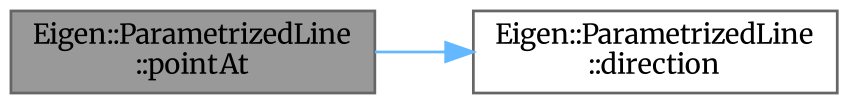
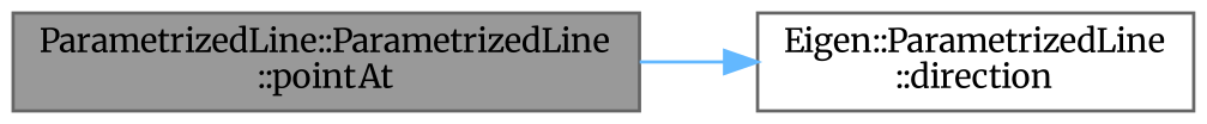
  digraph {
    rankdir=LR
    fontname=Merriweather
    node [fontname=Merriweather fontsize=10 shape=box style=filled]
-   n1 [color=gray40 fillcolor=grey60 fontcolor=black height=0.2 label="Eigen::ParametrizedLine\l::pointAt" width=0.4]
+   n1 [color=gray40 fillcolor=grey60 fontcolor=black height=0.2 label="ParametrizedLine::ParametrizedLine\l::pointAt" width=0.4]
    n2 [color=grey40 fillcolor=white height=0.2 label="Eigen::ParametrizedLine\l::direction" width=0.4]
    n1 -> n2 [color=steelblue1 fontname=Merriweather fontsize=10 labelfontname=Helvetica labelfontsize=10 style=solid]
  }
